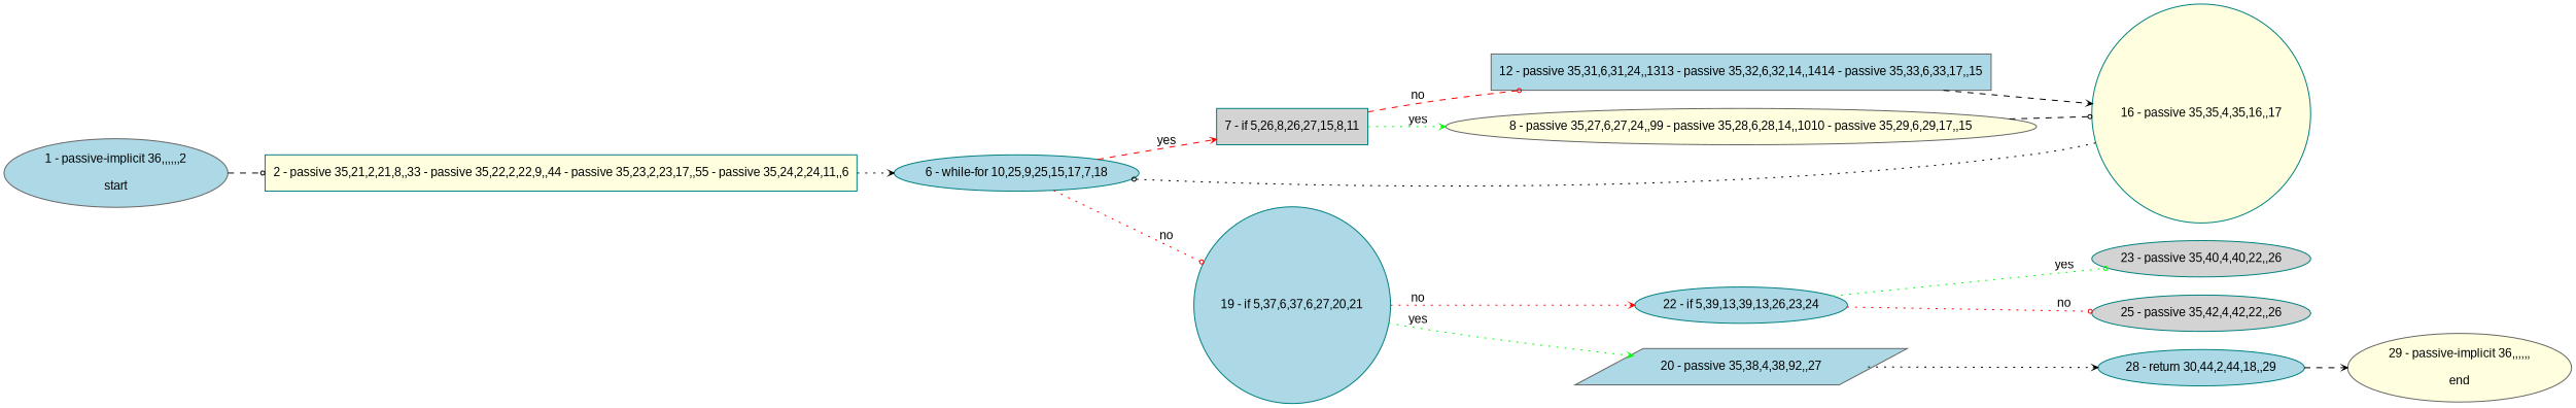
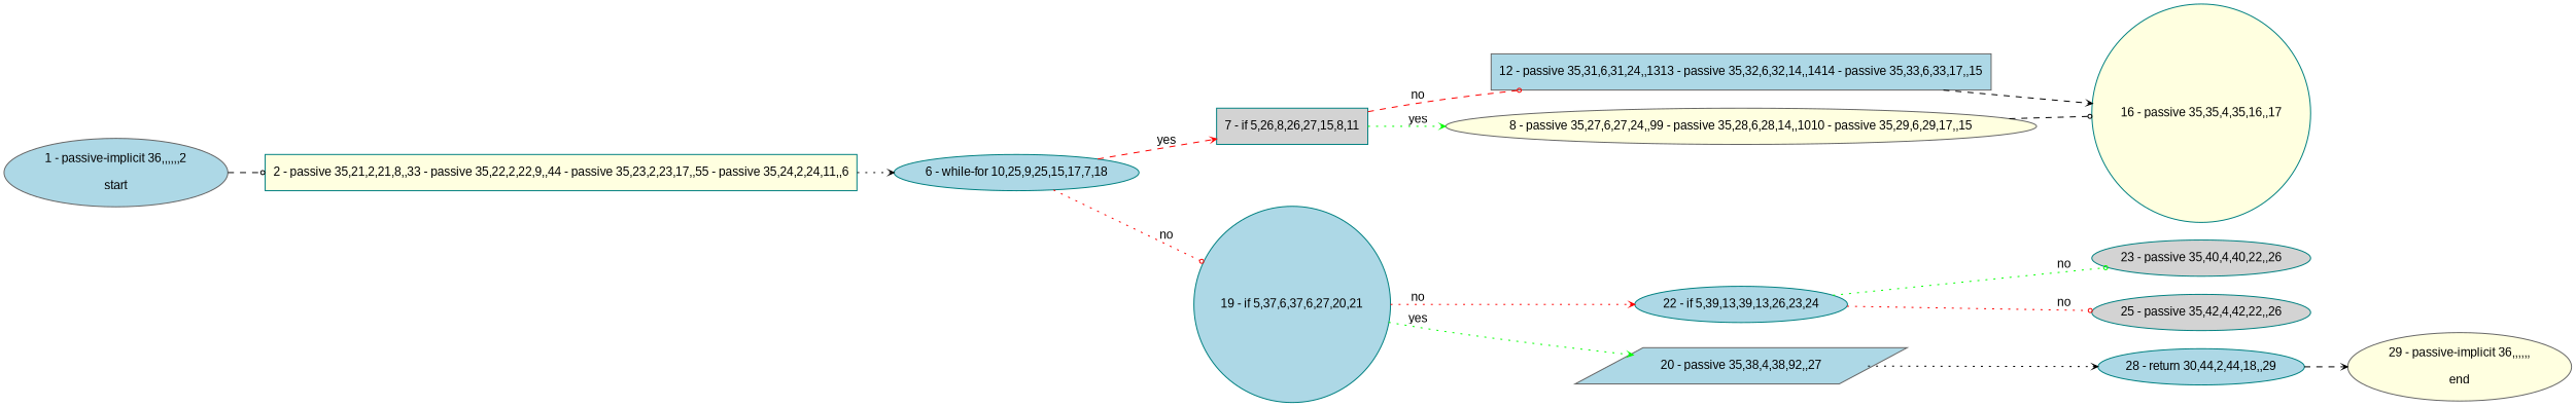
  digraph {
    bgcolor=white
    compound=true
    fillcolor="#FFFFCC"
    fontname=Arial
    fontsize=12
    pack=true
    packmode=clust
    rankdir=LR
    style="rounded,filled"
    node [color=teal compound=true fillcolor=lightblue fixedsize=false fontname=Arial fontsize=12 node_initialized=no shape=ellipse style=filled]
    edge [arrowhead=vee arrowsize=0.5 arrowtail=none color="#000000" compound=true dir=forward fontcolor=black fontname=Arial fontsize=12 style=dotted]
    n1 [fillcolor=lightyellow label="2 - passive 35,21,2,21,8,,33 - passive 35,22,2,22,9,,44 - passive 35,23,2,23,17,,55 - passive 35,24,2,24,11,,6" shape=box]
    n2 [label="6 - while-for 10,25,9,25,15,17,7,18"]
    n3 [fillcolor=lightgrey label="7 - if 5,26,8,26,27,15,8,11" shape=box]
    n4 [label="19 - if 5,37,6,37,6,27,20,21" shape=circle]
    n5 [color=gray40 label="1 - passive-implicit 36,,,,,,2\n\nstart"]
    n6 [color=gray40 fillcolor=lightyellow label="8 - passive 35,27,6,27,24,,99 - passive 35,28,6,28,14,,1010 - passive 35,29,6,29,17,,15"]
    n7 [color=gray40 label="12 - passive 35,31,6,31,24,,1313 - passive 35,32,6,32,14,,1414 - passive 35,33,6,33,17,,15" shape=box]
    n8 [color=gray40 label="20 - passive 35,38,4,38,92,,27" shape=parallelogram]
    n9 [label="22 - if 5,39,13,39,13,26,23,24"]
    n10 [fillcolor=lightyellow label="16 - passive 35,35,4,35,16,,17" shape=circle]
    n11 [label="28 - return 30,44,2,44,18,,29"]
    n12 [fillcolor=lightgrey label="23 - passive 35,40,4,40,22,,26"]
    n13 [fillcolor=lightgrey label="25 - passive 35,42,4,42,22,,26"]
    n14 [color=gray40 fillcolor=lightyellow label="29 - passive-implicit 36,,,,,,\n\nend"]
    n1 -> n2
    n2 -> n3 [color="#ff0000" label=yes style=dashed]
    n2 -> n4 [arrowhead=odot color="#ff0000" label=no]
    n3 -> n6 [color="#00ff00" label=yes]
    n3 -> n7 [arrowhead=odot color="#ff0000" label=no style=dashed]
    n4 -> n8 [color="#00ff00" label=yes]
    n4 -> n9 [color="#ff0000" label=no]
    n5 -> n1 [arrowhead=odot style=dashed]
    n6 -> n10 [arrowhead=odot style=dashed]
    n7 -> n10 [style=dashed]
    n8 -> n11
-   n9 -> n12 [arrowhead=odot color="#00ff00" label=yes]
+   n9 -> n12 [arrowhead=odot color="#00ff00" label=no]
    n9 -> n13 [arrowhead=odot color="#ff0000" label=no]
-   n10 -> n2 [arrowhead=odot]
    n11 -> n14 [style=dashed]
  }
